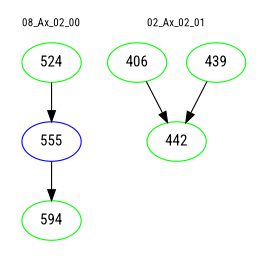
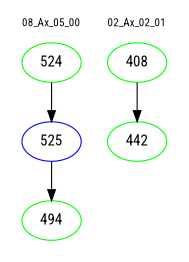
  digraph {
    fontname="Roboto Condensed"
    node [color=green fontname="Roboto Condensed"]
    edge [color=black fontname="Roboto Condensed"]
    n1 [label=524]
-   n2 [color=blue label=555]
-   n3 [label=594]
-   n4 [label=439]
+   n2 [color=blue label=525]
+   n3 [label=494]
    n5 [label=442]
-   n6 [label=406]
+   n6 [label=408]
    subgraph cluster_1 {
      color=white
      fontsize=10
-     label="08_Ax_02_00"
+     label="08_Ax_05_00"
      n1
      n2
      n3
    }
    subgraph cluster_2 {
      color=white
      fontsize=10
      label="02_Ax_02_01"
-     n4
      n5
      n6
    }
    n1 -> n2
    n2 -> n3
-   n4 -> n5
    n6 -> n5
  }
